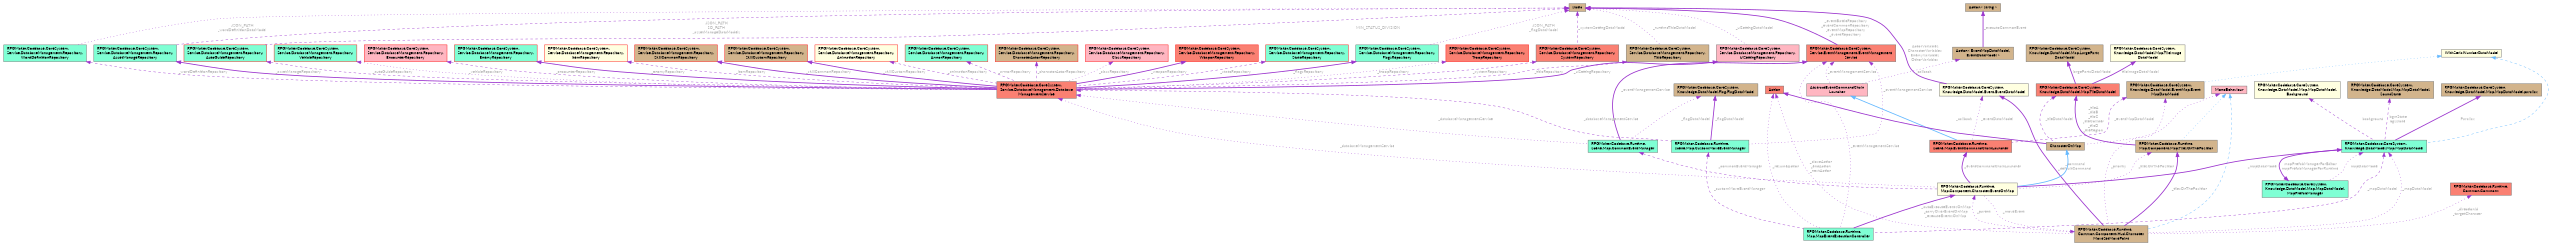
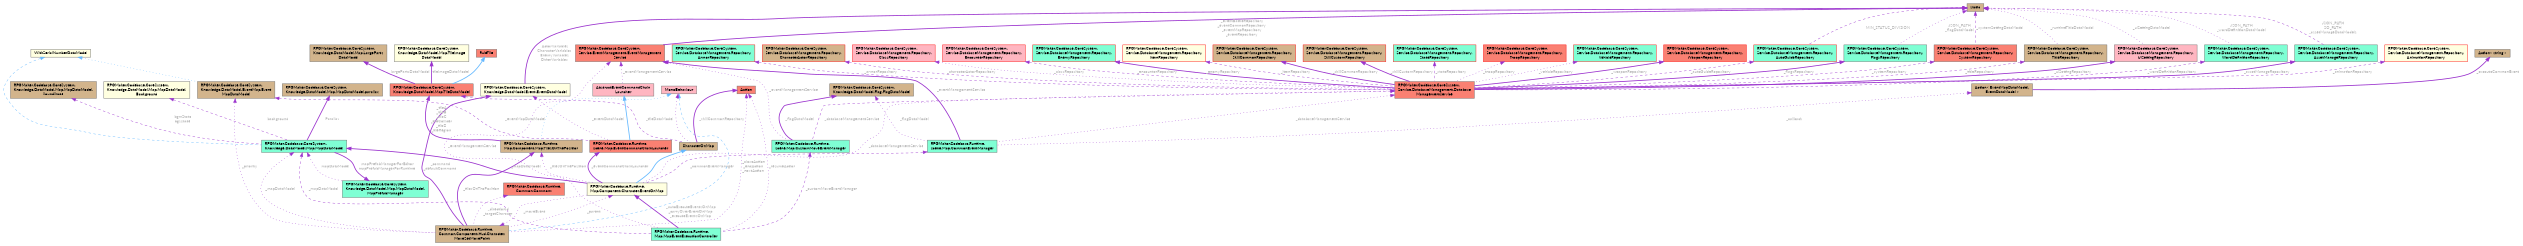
  digraph {
    fontname=Lato
    rankdir=TB
    node [color=gray40 fillcolor=tan fontname=Lato fontsize=10 shape=box style=filled]
    edge [color=darkorchid3 dir=back fontcolor=grey fontname=Lato fontsize=10 labelfontname=Helvetica labelfontsize=10 style=dotted]
    n1 [fillcolor=aquamarine fontcolor=black height=0.2 label="RPGMaker.Codebase.Runtime.\lMap.MapEventExecutionController" width=0.4]
    n2 [height=0.2 label=static width=0.4]
    n3 [fillcolor=lightyellow height=0.2 label="RPGMaker.Codebase.CoreSystem.\lKnowledge.DataModel.Event.EventDataModel" width=0.4]
    n4 [fillcolor=salmon height=0.2 label="RPGMaker.Codebase.CoreSystem.\lService.EventManagement.EventManagement\lService" width=0.4]
    n5 [fillcolor=aquamarine height=0.2 label="RPGMaker.Codebase.CoreSystem.\lService.DatabaseManagement.Repository.\lAssetManageRepository" width=0.4]
    n6 [color=red fillcolor=aquamarine height=0.2 label="RPGMaker.Codebase.CoreSystem.\lService.DatabaseManagement.Repository.\lAutoGuideRepository" width=0.4]
    n7 [fillcolor=aquamarine height=0.2 label="RPGMaker.Codebase.CoreSystem.\lService.DatabaseManagement.Repository.\lFlagsRepository" width=0.4]
    n8 [fillcolor=salmon height=0.2 label="RPGMaker.Codebase.CoreSystem.\lService.DatabaseManagement.Repository.\lSystemRepository" width=0.4]
    n9 [height=0.2 label="RPGMaker.Codebase.CoreSystem.\lService.DatabaseManagement.Repository.\lTitleRepository" width=0.4]
    n10 [fillcolor=lightpink height=0.2 label="RPGMaker.Codebase.CoreSystem.\lService.DatabaseManagement.Repository.\lUiSettingRepository" width=0.4]
    n11 [fillcolor=aquamarine height=0.2 label="RPGMaker.Codebase.CoreSystem.\lService.DatabaseManagement.Repository.\lWordDefinitionRepository" width=0.4]
    n12 [height=0.2 label="RPGMaker.Codebase.Runtime.\lCommon.Component.Hud.Character.\lMoveSetMovePoint" width=0.4]
    n13 [fillcolor=salmon height=0.2 label="RPGMaker.Codebase.Runtime.\lScene.Map.EventCommandChainLauncher" width=0.4]
    n14 [fillcolor=lightpink height=0.2 label="AbstractEventCommandChain\lLauncher" width=0.4]
    n15 [fillcolor=aquamarine height=0.2 label="RPGMaker.Codebase.Runtime.\lScene.Map.CommonEventManager" width=0.4]
    n16 [fillcolor=aquamarine height=0.2 label="RPGMaker.Codebase.Runtime.\lScene.Map.CustomMoveEventManager" width=0.4]
    n17 [fillcolor=salmon height=0.2 label="RPGMaker.Codebase.CoreSystem.\lService.DatabaseManagement.Database\lManagementService" width=0.4]
    n18 [fillcolor=lightyellow height=0.2 label="RPGMaker.Codebase.Runtime.\lMap.Component.Character.EventOnMap" width=0.4]
    n19 [height=0.2 label=CharacterOnMap width=0.4]
    n20 [fillcolor=lightpink height=0.2 label=MonoBehaviour width=0.4]
    n21 [height=0.2 label="RPGMaker.Codebase.Runtime.\lMap.Component.Map.TilesOnThePosition" width=0.4]
    n22 [fillcolor=salmon height=0.2 label=Action width=0.4]
    n23 [fillcolor=salmon height=0.2 label="RPGMaker.Codebase.CoreSystem.\lKnowledge.DataModel.Map.TileDataModel" width=0.4]
+   n24 [fillcolor=salmon height=0.2 label=RuleTile width=0.4]
    n25 [height=0.2 label="RPGMaker.Codebase.CoreSystem.\lKnowledge.DataModel.Map.LargeParts\lDataModel" width=0.4]
    n26 [fillcolor=lightyellow height=0.2 label="RPGMaker.Codebase.CoreSystem.\lKnowledge.DataModel.Map.TileImage\lDataModel" width=0.4]
    n27 [fillcolor=aquamarine height=0.2 label="RPGMaker.Codebase.CoreSystem.\lKnowledge.DataModel.Map.MapDataModel" width=0.4]
    n28 [fillcolor=aquamarine height=0.2 label="RPGMaker.Codebase.CoreSystem.\lKnowledge.DataModel.Map.MapDataModel.\lMapPrefabManager" width=0.4]
    n29 [fillcolor=lightyellow height=0.2 label=WithSerialNumberDataModel width=0.4]
    n30 [height=0.2 label="RPGMaker.Codebase.CoreSystem.\lKnowledge.DataModel.EventMap.Event\lMapDataModel" width=0.4]
    n31 [fillcolor=lightyellow height=0.2 label="RPGMaker.Codebase.CoreSystem.\lKnowledge.DataModel.Map.MapDataModel.\lBackground" width=0.4]
    n32 [height=0.2 label="RPGMaker.Codebase.CoreSystem.\lKnowledge.DataModel.Map.MapDataModel.parallax" width=0.4]
    n33 [height=0.2 label="RPGMaker.Codebase.CoreSystem.\lKnowledge.DataModel.Map.MapDataModel.\lSoundState" width=0.4]
    n34 [fillcolor=salmon height=0.2 label="RPGMaker.Codebase.Runtime.\lCommon.Commons" width=0.4]
    n35 [height=0.2 label="Action\< EventMapDataModel,\l EventDataModel \>" width=0.4]
    n36 [height=0.2 label="Action\< string \>" width=0.4]
    n37 [color=red fillcolor=lightyellow height=0.2 label="RPGMaker.Codebase.CoreSystem.\lService.DatabaseManagement.Repository.\lAnimationRepository" width=0.4]
    n38 [color=red fillcolor=aquamarine height=0.2 label="RPGMaker.Codebase.CoreSystem.\lService.DatabaseManagement.Repository.\lArmorRepository" width=0.4]
    n39 [color=red height=0.2 label="RPGMaker.Codebase.CoreSystem.\lService.DatabaseManagement.Repository.\lCharacterActorRepository" width=0.4]
    n40 [color=red fillcolor=lightpink height=0.2 label="RPGMaker.Codebase.CoreSystem.\lService.DatabaseManagement.Repository.\lClassRepository" width=0.4]
    n41 [color=red fillcolor=lightpink height=0.2 label="RPGMaker.Codebase.CoreSystem.\lService.DatabaseManagement.Repository.\lEncounterRepository" width=0.4]
    n42 [color=red fillcolor=aquamarine height=0.2 label="RPGMaker.Codebase.CoreSystem.\lService.DatabaseManagement.Repository.\lEnemyRepository" width=0.4]
    n43 [color=red fillcolor=lightyellow height=0.2 label="RPGMaker.Codebase.CoreSystem.\lService.DatabaseManagement.Repository.\lItemRepository" width=0.4]
    n44 [color=red height=0.2 label="RPGMaker.Codebase.CoreSystem.\lService.DatabaseManagement.Repository.\lSkillCommonRepository" width=0.4]
    n45 [color=red height=0.2 label="RPGMaker.Codebase.CoreSystem.\lService.DatabaseManagement.Repository.\lSkillCustomRepository" width=0.4]
    n46 [color=red fillcolor=aquamarine height=0.2 label="RPGMaker.Codebase.CoreSystem.\lService.DatabaseManagement.Repository.\lStateRepository" width=0.4]
    n47 [color=red fillcolor=salmon height=0.2 label="RPGMaker.Codebase.CoreSystem.\lService.DatabaseManagement.Repository.\lTroopRepository" width=0.4]
    n48 [color=red fillcolor=aquamarine height=0.2 label="RPGMaker.Codebase.CoreSystem.\lService.DatabaseManagement.Repository.\lVehicleRepository" width=0.4]
    n49 [color=red fillcolor=salmon height=0.2 label="RPGMaker.Codebase.CoreSystem.\lService.DatabaseManagement.Repository.\lWeaponRepository" width=0.4]
    n50 [height=0.2 label="RPGMaker.Codebase.CoreSystem.\lKnowledge.DataModel.Flag.FlagDataModel" width=0.4]
    n2 -> n3 [label=" ActorVariables\nCharacterVariables\nEnemyVariables\nOtherVariables" style=bold]
    n2 -> n4 [label=" _eventBattleRepository\n_eventCommonRepository\n_eventMapRepository\n_eventRepository" style=bold]
    n2 -> n5 [label=" JSON_PATH\nSO_PATH\n_assetManageDataModels" style=dashed]
    n2 -> n6 [label=" MIN_STATUS_DIVISION" style=dashed]
    n2 -> n7 [label=" JSON_PATH\n_flagDataModel"]
    n2 -> n8 [label=" _systemSettingDataModel" style=dashed]
    n2 -> n9 [label=" _runtimeTitleDataModel"]
    n2 -> n10 [label=" _uiSettingDataModel"]
    n2 -> n11 [label=" JSON_PATH\n_wordDefinitionDataModel"]
    n3 -> n12 [label=" _command\n_defaultCommand" style=bold]
    n3 -> n13 [label=" _eventDataModel"]
    n4 -> n1 [label=" _eventManagementService"]
    n4 -> n14 [label=" _eventManagementService"]
    n4 -> n15 [label=" _eventManagementService" style=bold]
    n4 -> n16 [label=" _eventManagementService"]
    n5 -> n17 [label=" _assetManageRepository" style=bold]
    n6 -> n17 [label=" _autoGuideRepository" style=dashed]
    n7 -> n17 [label=" _flagsRepository" style=bold]
    n8 -> n17 [label=" _systemRepository" style=dashed]
    n9 -> n17 [label=" _titleRepository" style=dashed]
    n10 -> n17 [label=" _uiSettingRepository" style=bold]
    n11 -> n17 [label=" _wordDefinitionRepository" style=dashed]
    n12 -> n18 [label=" _moveEvent"]
    n13 -> n18 [label=" _eventCommandChainLauncher" style=bold]
    n14 -> n13 [color=steelblue1 style=bold fontcolor=""]
    n15 -> n18 [label=" _commonEventManager" style=dashed]
    n16 -> n1 [label=" _customMoveEventManager" style=dashed]
    n17 -> n15 [label=" _databaseManagementService"]
    n17 -> n16 [label=" _databaseManagementService" style=dashed]
    n17 -> n18 [label=" _databaseManagementService"]
    n18 -> n1 [label=" _autoExecuteEventsOnMap\n_carryOverEventOnMap\n_executeEventsOnMap" style=bold]
    n18 -> n12 [label=" _parent"]
    n19 -> n18 [color=steelblue1 style=bold fontcolor=""]
    n20 -> n12 [color=steelblue1 style=dashed fontcolor=""]
    n20 -> n19 [fontcolor=""]
    n20 -> n21 [color=steelblue1 fontcolor=""]
    n21 -> n12 [label=" _tilesOnThePosition" style=bold]
    n21 -> n18 [label=" _tilesOnThePosition"]
    n22 -> n1 [label=" _resumeAction"]
    n22 -> n12 [label=" _closeAction\n_endAction\n_nextAction"]
-   n22 -> n19 [label=" _callback" style=bold]
+   n22 -> n19 [label=" _skillCommonRepository" style=bold]
    n23 -> n19 [label=" _tileDataModel" style=dashed]
    n23 -> n21 [label=" _tileA\n_tileB\n_tileC\n_tileCollider\n_tileD\n_tileRegion" style=bold]
+   n24 -> n23 [color=steelblue1 style=bold fontcolor=""]
    n25 -> n23 [label=" largePartsDataModel" style=bold]
    n26 -> n23 [label=" tileImageDataModel" style=bold]
    n27 -> n1 [label=" _mapDataModel" style=dashed]
    n27 -> n12 [label=" _mapDataModel"]
    n27 -> n18 [label=" _mapDataModel" style=bold]
    n27 -> n28 [label=" mapDataModel"]
    n28 -> n27 [label=" mapPrefabManagerForEditor\nmapPrefabManagerForRuntime" style=bold]
    n29 -> n27 [color=steelblue1 style=dashed fontcolor=""]
    n29 -> n30 [color=steelblue1 fontcolor=""]
    n30 -> n12 [label=" _priority"]
    n30 -> n13 [label=" _eventMapDataModel" style=dashed]
    n31 -> n27 [label=" background" style=dashed]
    n32 -> n27 [label=" Parallax" style=bold]
    n33 -> n27 [label=" bgmState\nbgsState" style=dashed]
    n34 -> n12 [label=" _directionId\n_targetCharacer"]
-   n35 -> n14 [label=" _callback"]
+   n35 -> n15 [label=" _callback"]
    n36 -> n35 [label=" _executeCommonEvent" style=bold]
    n37 -> n17 [label=" _animationRepository" style=dashed]
    n38 -> n17 [label=" _armorRepository" style=dashed]
    n39 -> n17 [label=" _characterActorRepository" style=dashed]
    n40 -> n17 [label=" _classRepository"]
    n41 -> n17 [label=" _encounterRepository" style=dashed]
    n42 -> n17 [label=" _enemyRepository" style=bold]
    n43 -> n17 [label=" _itemRepository" style=dashed]
    n44 -> n17 [label=" _skillCommonRepository" style=bold]
    n45 -> n17 [label=" _skillCustomRepository" style=bold]
    n46 -> n17 [label=" _stateRepository" style=dashed]
    n47 -> n17 [label=" _troopRepository"]
    n48 -> n17 [label=" _vehicleRepository"]
    n49 -> n17 [label=" _weaponRepository" style=bold]
    n50 -> n15 [label=" _flagDataModel"]
    n50 -> n16 [label=" _flagDataModel" style=bold]
  }
